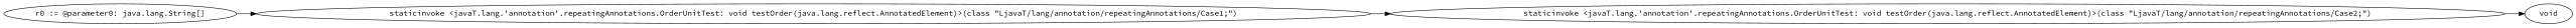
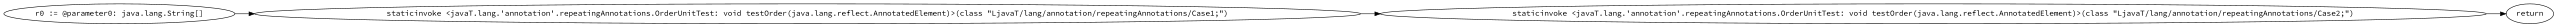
  digraph {
    rankdir=LR
    fontname="Source Code Pro"
    node [fontname="Source Code Pro"]
    edge [fontname="Source Code Pro"]
    "r0 := @parameter0: java.lang.String[]"
    "staticinvoke <javaT.lang.'annotation'.repeatingAnnotations.OrderUnitTest: void testOrder(java.lang.reflect.AnnotatedElement)>(class \"LjavaT/lang/annotation/repeatingAnnotations/Case1;\")"
    "staticinvoke <javaT.lang.'annotation'.repeatingAnnotations.OrderUnitTest: void testOrder(java.lang.reflect.AnnotatedElement)>(class \"LjavaT/lang/annotation/repeatingAnnotations/Case2;\")"
-   return [label=void]
+   return
    "r0 := @parameter0: java.lang.String[]" -> "staticinvoke <javaT.lang.'annotation'.repeatingAnnotations.OrderUnitTest: void testOrder(java.lang.reflect.AnnotatedElement)>(class \"LjavaT/lang/annotation/repeatingAnnotations/Case1;\")"
    "staticinvoke <javaT.lang.'annotation'.repeatingAnnotations.OrderUnitTest: void testOrder(java.lang.reflect.AnnotatedElement)>(class \"LjavaT/lang/annotation/repeatingAnnotations/Case1;\")" -> "staticinvoke <javaT.lang.'annotation'.repeatingAnnotations.OrderUnitTest: void testOrder(java.lang.reflect.AnnotatedElement)>(class \"LjavaT/lang/annotation/repeatingAnnotations/Case2;\")"
    "staticinvoke <javaT.lang.'annotation'.repeatingAnnotations.OrderUnitTest: void testOrder(java.lang.reflect.AnnotatedElement)>(class \"LjavaT/lang/annotation/repeatingAnnotations/Case2;\")" -> return
  }
